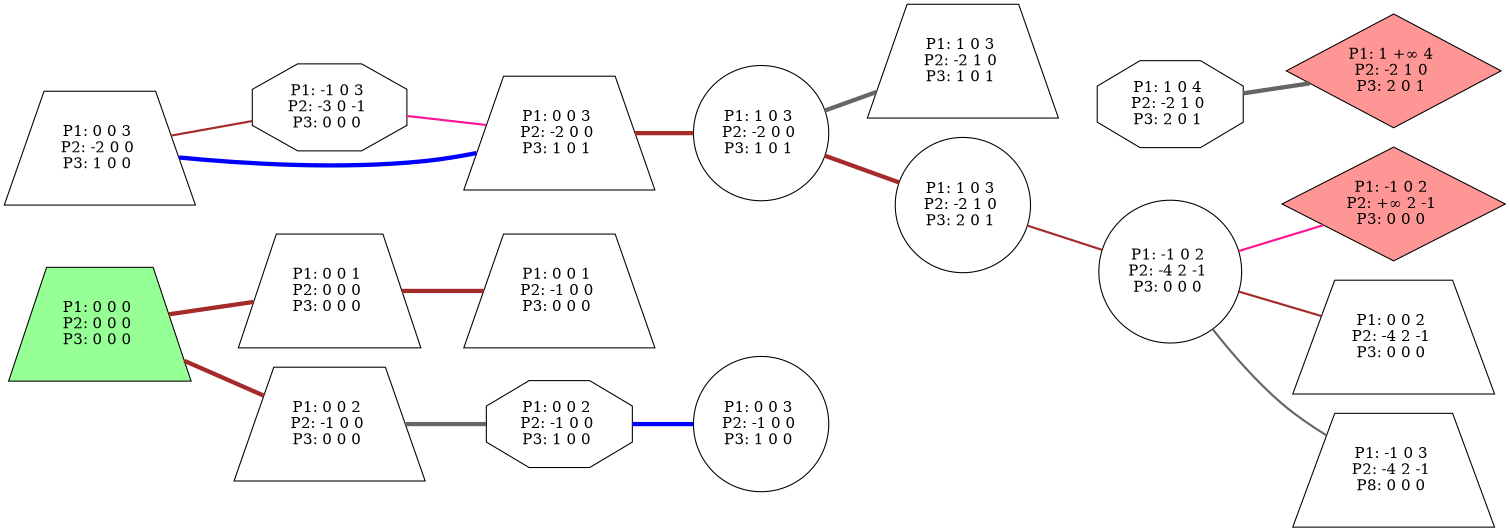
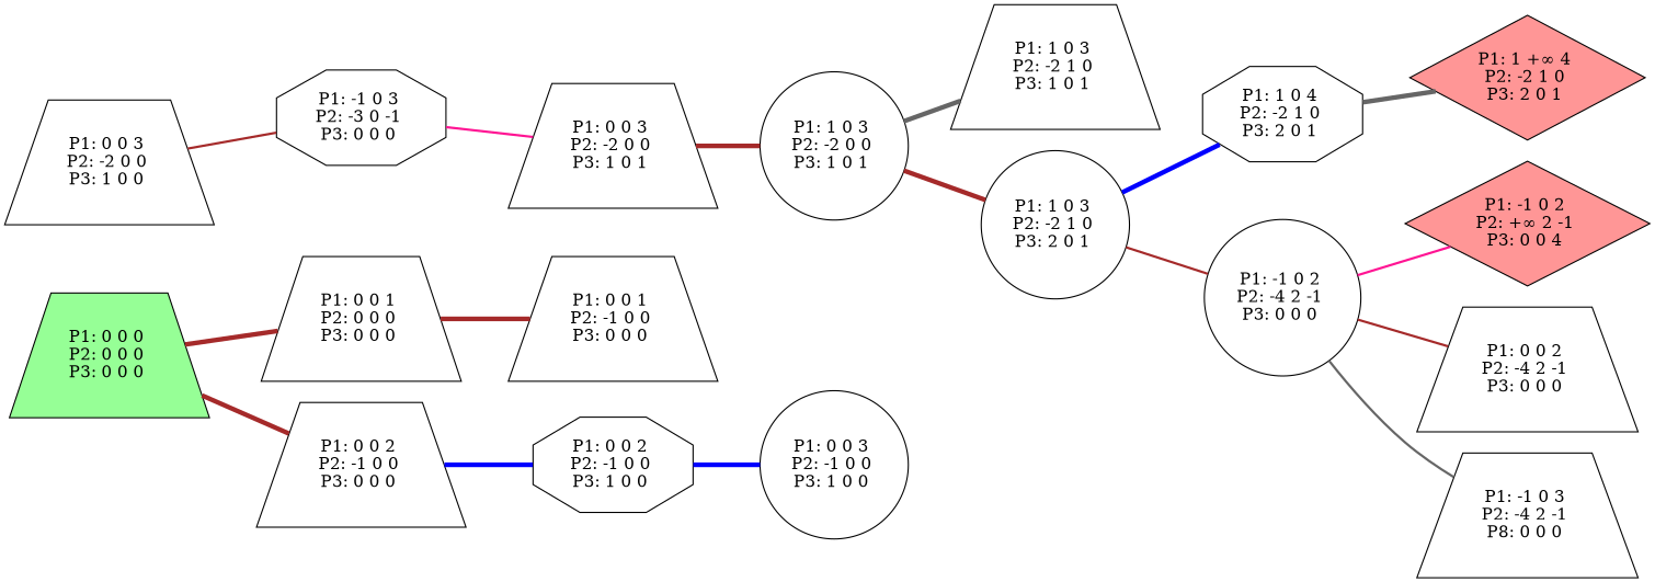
  graph {
    color=black
    rankdir=LR
    node [shape=trapezium]
    edge [color=brown penwidth=4.0 style=bold]
    n1 [fillcolor="#96FF96" label="P1: 0 0 0 \nP2: 0 0 0 \nP3: 0 0 0 \n" style=filled]
    n2 [label="P1: 0 0 1 \nP2: 0 0 0 \nP3: 0 0 0 \n"]
    n3 [label="P1: 0 0 2 \nP2: -1 0 0 \nP3: 0 0 0 \n"]
    n4 [label="P1: 0 0 1 \nP2: -1 0 0 \nP3: 0 0 0 \n"]
    n5 [label="P1: 0 0 2 \nP2: -1 0 0 \nP3: 1 0 0 \n" shape=octagon]
    n6 [label="P1: 0 0 3 \nP2: -1 0 0 \nP3: 1 0 0 \n" shape=circle]
    n7 [label="P1: 0 0 3 \nP2: -2 0 0 \nP3: 1 0 0 \n"]
    n8 [label="P1: -1 0 3 \nP2: -3 0 -1 \nP3: 0 0 0 \n" shape=octagon]
    n9 [label="P1: 0 0 3 \nP2: -2 0 0 \nP3: 1 0 1 \n"]
    n10 [label="P1: 1 0 3 \nP2: -2 0 0 \nP3: 1 0 1 \n" shape=circle]
    n11 [label="P1: 1 0 3 \nP2: -2 1 0 \nP3: 1 0 1 \n"]
    n12 [label="P1: 1 0 3 \nP2: -2 1 0 \nP3: 2 0 1 \n" shape=circle]
    n13 [label="P1: 1 0 4 \nP2: -2 1 0 \nP3: 2 0 1 \n" shape=octagon]
    n14 [label="P1: -1 0 2 \nP2: -4 2 -1 \nP3: 0 0 0 \n" shape=circle]
    n15 [fillcolor="#FF9696" label="P1: 1 +∞ 4 \nP2: -2 1 0 \nP3: 2 0 1 \n" shape=diamond style=filled]
-   n16 [fillcolor="#FF9696" label="P1: -1 0 2 \nP2: +∞ 2 -1 \nP3: 0 0 0 \n" shape=diamond style=filled]
+   n16 [fillcolor="#FF9696" label="P1: -1 0 2 \nP2: +∞ 2 -1 \nP3: 0 0 4 \n" shape=diamond style=filled]
    n17 [label="P1: 0 0 2 \nP2: -4 2 -1 \nP3: 0 0 0 \n"]
    n18 [label="P1: -1 0 3 \nP2: -4 2 -1 \nP8: 0 0 0 \n"]
    n1 -- n2
    n1 -- n3
    n2 -- n4
-   n3 -- n5 [color=gray40]
+   n3 -- n5 [color=blue]
    n5 -- n6 [color=blue]
    n7 -- n8 [penwidth=""]
-   n7 -- n9 [color=blue]
    n8 -- n9 [color=deeppink penwidth=""]
    n9 -- n10
    n10 -- n11 [color=gray40]
    n10 -- n12
+   n12 -- n13 [color=blue]
    n12 -- n14 [penwidth=""]
    n13 -- n15 [color=gray40]
    n14 -- n16 [color=deeppink penwidth=""]
    n14 -- n17 [penwidth=""]
    n14 -- n18 [color=gray40 penwidth=""]
  }
